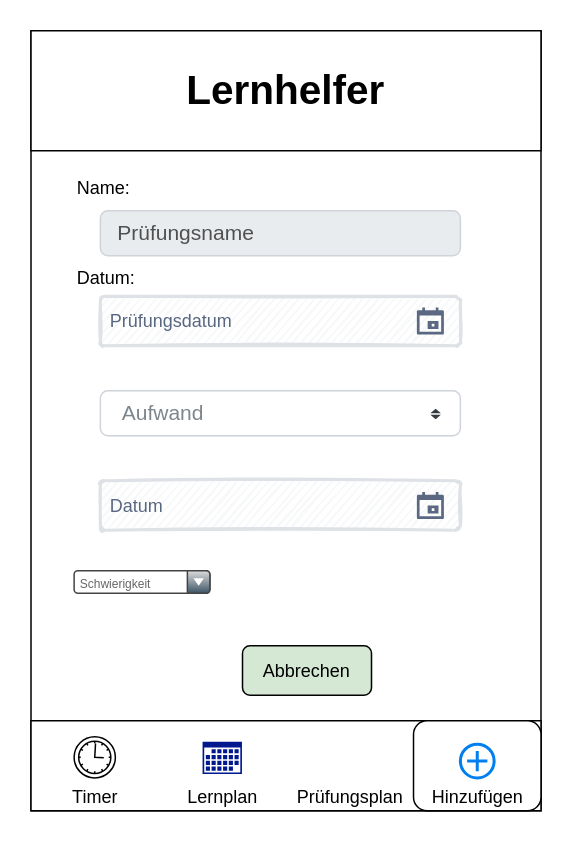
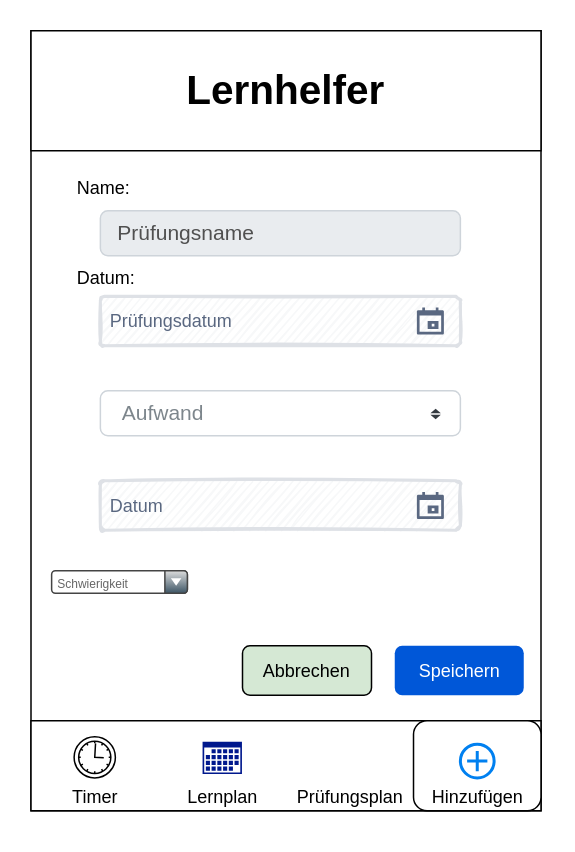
  <mxCell id="0" />
  <mxCell id="1" parent="0" />
  <mxCell id="2" value="" style="rounded=0;whiteSpace=wrap;html=1;" parent="1" vertex="1"><mxGeometry x="20" y="20" width="340" height="520" as="geometry" /></mxCell>
  <mxCell id="3" value="&lt;h1&gt;&lt;font style=&quot;font-size: 27px;&quot;&gt;Lernhelfer&lt;/font&gt;&lt;/h1&gt;" style="rounded=0;whiteSpace=wrap;html=1;" parent="1" vertex="1"><mxGeometry x="20" y="20" width="340" height="80" as="geometry" /></mxCell>
  <mxCell id="4" value="" style="rounded=0;whiteSpace=wrap;html=1;" parent="1" vertex="1"><mxGeometry x="20" y="480" width="340" height="60" as="geometry" /></mxCell>
  <mxCell id="5" value="" style="points=[[0.145,0.145,0],[0.5,0,0],[0.855,0.145,0],[1,0.5,0],[0.855,0.855,0],[0.5,1,0],[0.145,0.855,0],[0,0.5,0]];shape=mxgraph.bpmn.event;html=1;verticalLabelPosition=bottom;labelBackgroundColor=#ffffff;verticalAlign=top;align=center;perimeter=ellipsePerimeter;outlineConnect=0;aspect=fixed;outline=standard;symbol=timer;" parent="1" vertex="1"><mxGeometry x="48.75" y="490.63" width="27.5" height="27.5" as="geometry" /></mxCell>
  <mxCell id="6" value="" style="sketch=0;aspect=fixed;pointerEvents=1;shadow=0;dashed=0;html=1;strokeColor=none;labelPosition=center;verticalLabelPosition=bottom;verticalAlign=top;align=center;fillColor=#00188D;shape=mxgraph.mscae.enterprise.calendar" parent="1" vertex="1"><mxGeometry x="134.38" y="494" width="26.25" height="21.53" as="geometry" /></mxCell>
  <mxCell id="7" value="" style="rounded=1;whiteSpace=wrap;html=1;" vertex="1" parent="1"><mxGeometry x="275.01" y="480" width="85" height="60" as="geometry" /></mxCell>
  <mxCell id="8" value="" style="html=1;verticalLabelPosition=bottom;align=center;labelBackgroundColor=#ffffff;verticalAlign=top;strokeWidth=2;strokeColor=#0080F0;shadow=0;dashed=0;shape=mxgraph.ios7.icons.add;" parent="1" vertex="1"><mxGeometry x="306.25" y="495.63" width="22.5" height="22.5" as="geometry" /></mxCell>
  <mxCell id="9" value="Timer" style="text;html=1;align=center;verticalAlign=middle;whiteSpace=wrap;rounded=0;" parent="1" vertex="1"><mxGeometry x="32.5" y="515.53" width="60" height="30" as="geometry" /></mxCell>
  <mxCell id="10" value="Lernplan" style="text;html=1;align=center;verticalAlign=middle;whiteSpace=wrap;rounded=0;" parent="1" vertex="1"><mxGeometry x="117.5" y="515.53" width="60" height="30" as="geometry" /></mxCell>
  <mxCell id="11" value="Hinzufügen" style="text;html=1;align=center;verticalAlign=middle;whiteSpace=wrap;rounded=0;" parent="1" vertex="1"><mxGeometry x="287.5" y="515.53" width="60" height="30" as="geometry" /></mxCell>
  <mxCell id="12" value="" style="shape=image;html=1;verticalAlign=top;verticalLabelPosition=bottom;labelBackgroundColor=#ffffff;imageAspect=0;aspect=fixed;image=https://cdn0.iconfinder.com/data/icons/job-seeker/256/test_job_seeker_employee_unemployee_work-128.png" parent="1" vertex="1"><mxGeometry x="216.75" y="491.13" width="31.5" height="31.5" as="geometry" /></mxCell>
  <mxCell id="13" value="Prüfungsplan" style="text;html=1;align=center;verticalAlign=middle;whiteSpace=wrap;rounded=0;" parent="1" vertex="1"><mxGeometry x="202.5" y="515.53" width="60" height="30" as="geometry" /></mxCell>
  <mxCell id="14" value="Name:" style="text;html=1;align=left;verticalAlign=middle;whiteSpace=wrap;rounded=0;" vertex="1" parent="1"><mxGeometry x="48.75" y="110" width="60" height="30" as="geometry" /></mxCell>
  <mxCell id="15" value="Prüfungsname" style="html=1;shadow=0;dashed=0;shape=mxgraph.bootstrap.rrect;rSize=5;strokeColor=#CED4DA;strokeWidth=1;fillColor=#E9ECEF;fontColor=#505050;whiteSpace=wrap;align=left;verticalAlign=middle;spacingLeft=10;fontSize=14;" vertex="1" parent="1"><mxGeometry x="66.25" y="140" width="240" height="30" as="geometry" /></mxCell>
  <mxCell id="16" value="Datum:" style="text;html=1;align=left;verticalAlign=middle;whiteSpace=wrap;rounded=0;" vertex="1" parent="1"><mxGeometry x="48.75" y="170" width="60" height="30" as="geometry" /></mxCell>
  <mxCell id="17" value="&lt;font face=&quot;Helvetica&quot;&gt;Prüfungsdatum&lt;/font&gt;" style="rounded=1;arcSize=9;fillColor=#F7F8F9;align=left;spacingLeft=5;strokeColor=#DEE1E6;html=1;strokeWidth=2;fontColor=#596780;fontSize=12;sketch=1;hachureGap=4;pointerEvents=0;fontFamily=Architects Daughter;fontSource=https%3A%2F%2Ffonts.googleapis.com%2Fcss%3Ffamily%3DArchitects%2BDaughter;" vertex="1" parent="1"><mxGeometry x="66.25" y="197" width="240" height="33" as="geometry" /></mxCell>
  <mxCell id="18" value="" style="shape=mxgraph.gmdl.calendar;fillColor=#5A6881;strokeColor=none;sketch=0;hachureGap=4;pointerEvents=0;fontFamily=Architects Daughter;fontSource=https%3A%2F%2Ffonts.googleapis.com%2Fcss%3Ffamily%3DArchitects%2BDaughter;fontSize=20;" vertex="1" parent="17"><mxGeometry x="1" y="0.5" width="18" height="18" relative="1" as="geometry"><mxPoint x="-29" y="-9" as="offset" /></mxGeometry></mxCell>
  <mxCell id="19" value="Aufwand" style="html=1;shadow=0;dashed=0;shape=mxgraph.bootstrap.rrect;rSize=5;strokeColor=#CED4DA;html=1;whiteSpace=wrap;fillColor=#FFFFFF;fontColor=#7D868C;align=left;spacing=15;fontSize=14;" vertex="1" parent="1"><mxGeometry x="66.25" y="260" width="240" height="30" as="geometry" /></mxCell>
  <mxCell id="20" value="" style="shape=triangle;direction=south;fillColor=#343A40;strokeColor=none;perimeter=none;" vertex="1" parent="19"><mxGeometry x="1" y="0.5" width="7" height="3" relative="1" as="geometry"><mxPoint x="-20" y="1" as="offset" /></mxGeometry></mxCell>
  <mxCell id="21" value="" style="shape=triangle;direction=north;fillColor=#343A40;strokeColor=none;perimeter=none;" vertex="1" parent="19"><mxGeometry x="1" y="0.5" width="7" height="3" relative="1" as="geometry"><mxPoint x="-20" y="-3" as="offset" /></mxGeometry></mxCell>
+ <mxCell id="22" value="Speichern" style="rounded=1;fillColor=#0057D8;strokeColor=none;html=1;whiteSpace=wrap;fontColor=#ffffff;align=center;verticalAlign=middle;fontStyle=0;fontSize=12;sketch=0;" vertex="1" parent="1"><mxGeometry x="262.5" y="430" width="86" height="33" as="geometry" /></mxCell>
  <mxCell id="23" value="&lt;font face=&quot;Helvetica&quot;&gt;Datum&lt;/font&gt;" style="rounded=1;arcSize=9;fillColor=#F7F8F9;align=left;spacingLeft=5;strokeColor=#DEE1E6;html=1;strokeWidth=2;fontColor=#596780;fontSize=12;sketch=1;hachureGap=4;pointerEvents=0;fontFamily=Architects Daughter;fontSource=https%3A%2F%2Ffonts.googleapis.com%2Fcss%3Ffamily%3DArchitects%2BDaughter;" vertex="1" parent="1"><mxGeometry x="66.25" y="320" width="240" height="33" as="geometry" /></mxCell>
  <mxCell id="24" value="" style="shape=mxgraph.gmdl.calendar;fillColor=#5A6881;strokeColor=none;sketch=0;hachureGap=4;pointerEvents=0;fontFamily=Architects Daughter;fontSource=https%3A%2F%2Ffonts.googleapis.com%2Fcss%3Ffamily%3DArchitects%2BDaughter;fontSize=20;" vertex="1" parent="23"><mxGeometry x="1" y="0.5" width="18" height="18" relative="1" as="geometry"><mxPoint x="-29" y="-9" as="offset" /></mxGeometry></mxCell>
- <mxCell id="25" value="Schwierigkeit" style="strokeWidth=1;html=1;shadow=0;dashed=0;shape=mxgraph.ios.iComboBox;spacingTop=2;spacingLeft=2;align=left;strokeColor=#444444;fontColor=#666666;buttonText=;fontSize=8;fillColor=#dddddd;fillColor2=#3D5565;sketch=0;whiteSpace=wrap;" vertex="1" parent="1"><mxGeometry x="48.75" y="380" width="90.5" height="15" as="geometry" /></mxCell>
+ <mxCell id="25" value="Schwierigkeit" style="strokeWidth=1;html=1;shadow=0;dashed=0;shape=mxgraph.ios.iComboBox;spacingTop=2;spacingLeft=2;align=left;strokeColor=#444444;fontColor=#666666;buttonText=;fontSize=8;fillColor=#dddddd;fillColor2=#3D5565;sketch=0;whiteSpace=wrap;" vertex="1" parent="1"><mxGeometry x="33.75" y="380" width="90.5" height="15" as="geometry" /></mxCell>
  <mxCell id="26" value="Abbrechen" style="rounded=1;html=1;whiteSpace=wrap;align=center;verticalAlign=middle;fontStyle=0;fontSize=12;sketch=0;fillColor=#d5e8d4;" vertex="1" parent="1"><mxGeometry x="161" y="430" width="86" height="33" as="geometry" /></mxCell>
